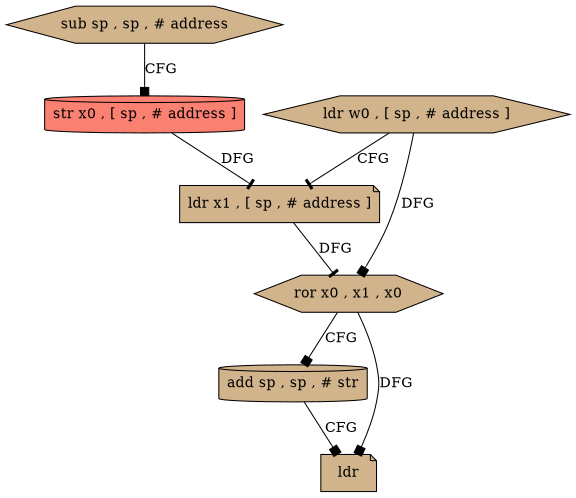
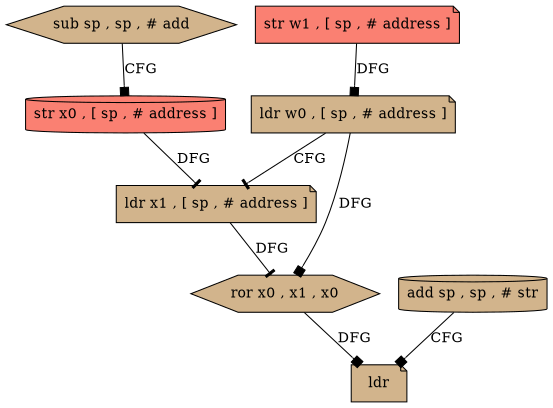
  digraph {
    node [fillcolor=tan shape=note style=filled]
    edge [arrowhead=box]
-   n1 [label="sub sp , sp , # address" shape=hexagon]
+   n1 [label="sub sp , sp , # add" shape=hexagon]
    n2 [fillcolor=salmon label="str x0 , [ sp , # address ]" shape=cylinder]
    n3 [label="ldr x1 , [ sp , # address ]"]
-   n5 [label="ldr w0 , [ sp , # address ]" shape=hexagon]
+   n4 [fillcolor=salmon label="str w1 , [ sp , # address ]"]
+   n5 [label="ldr w0 , [ sp , # address ]"]
    n6 [label="ror x0 , x1 , x0" shape=hexagon]
    n7 [label="add sp , sp , # str" shape=cylinder]
    n8 [label=ldr]
    n1 -> n2 [label=CFG]
    n2 -> n3 [arrowhead=tee label=DFG]
    n3 -> n6 [arrowhead=tee label=DFG]
+   n4 -> n5 [label=DFG]
    n5 -> n3 [arrowhead=tee label=CFG]
    n5 -> n6 [label=DFG]
-   n6 -> n7 [label=CFG]
    n6 -> n8 [label=DFG]
    n7 -> n8 [label=CFG]
  }
